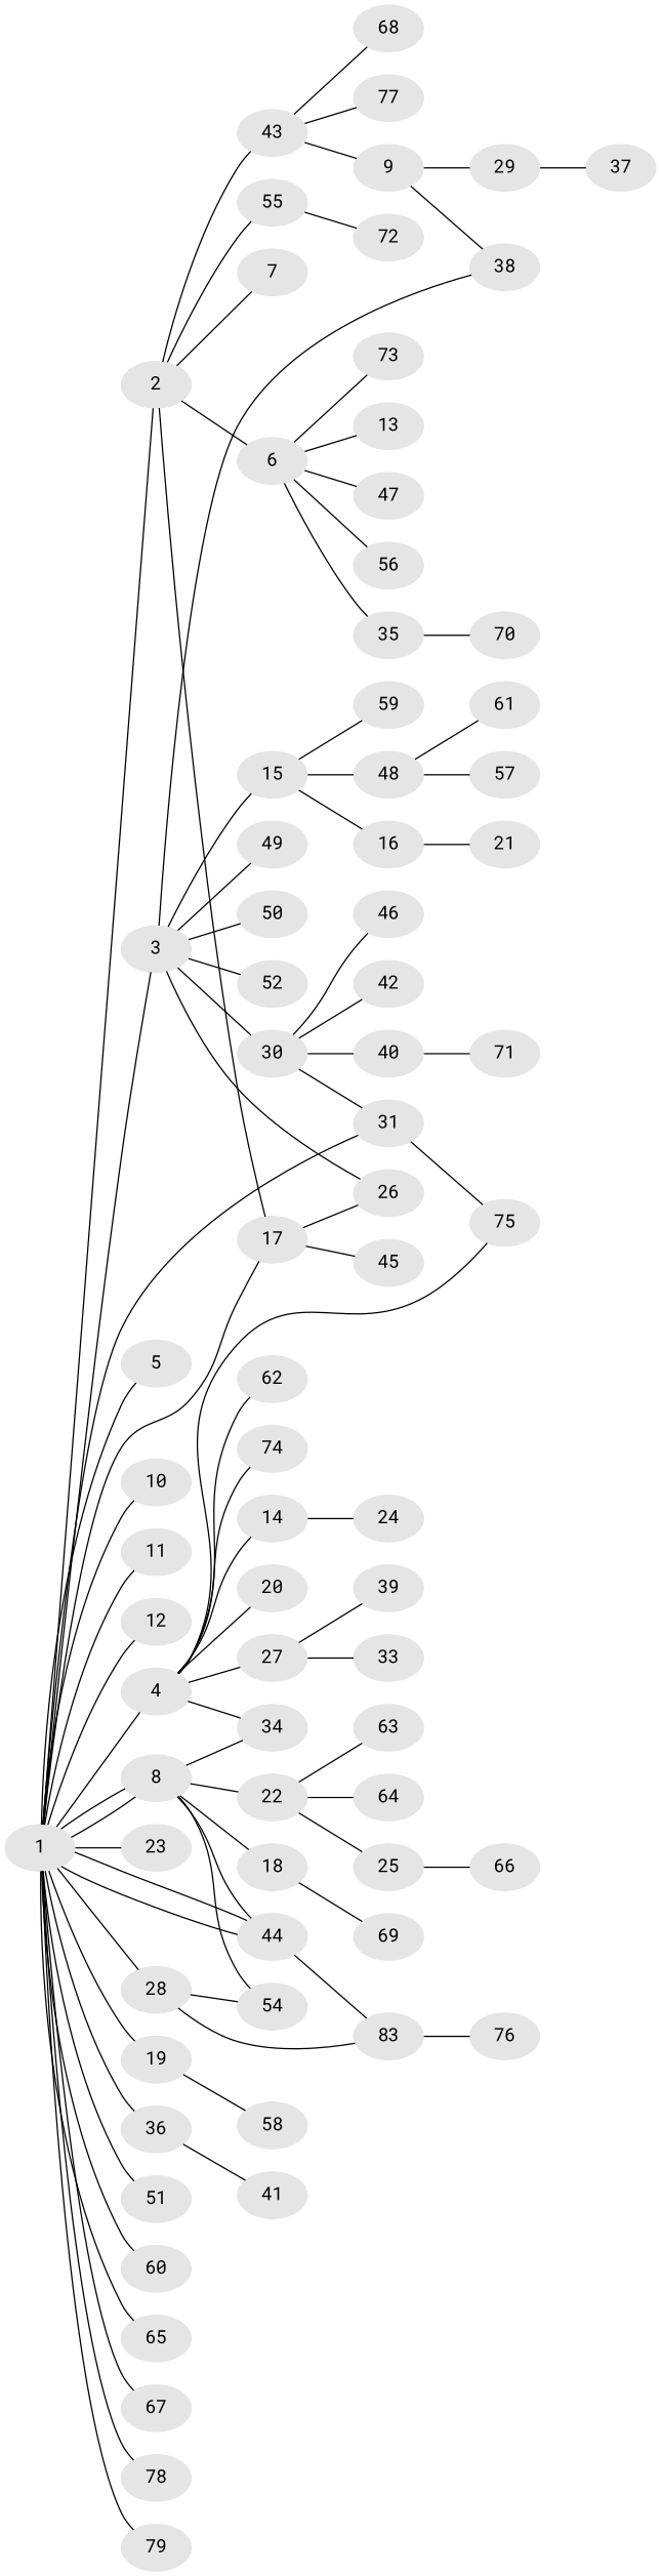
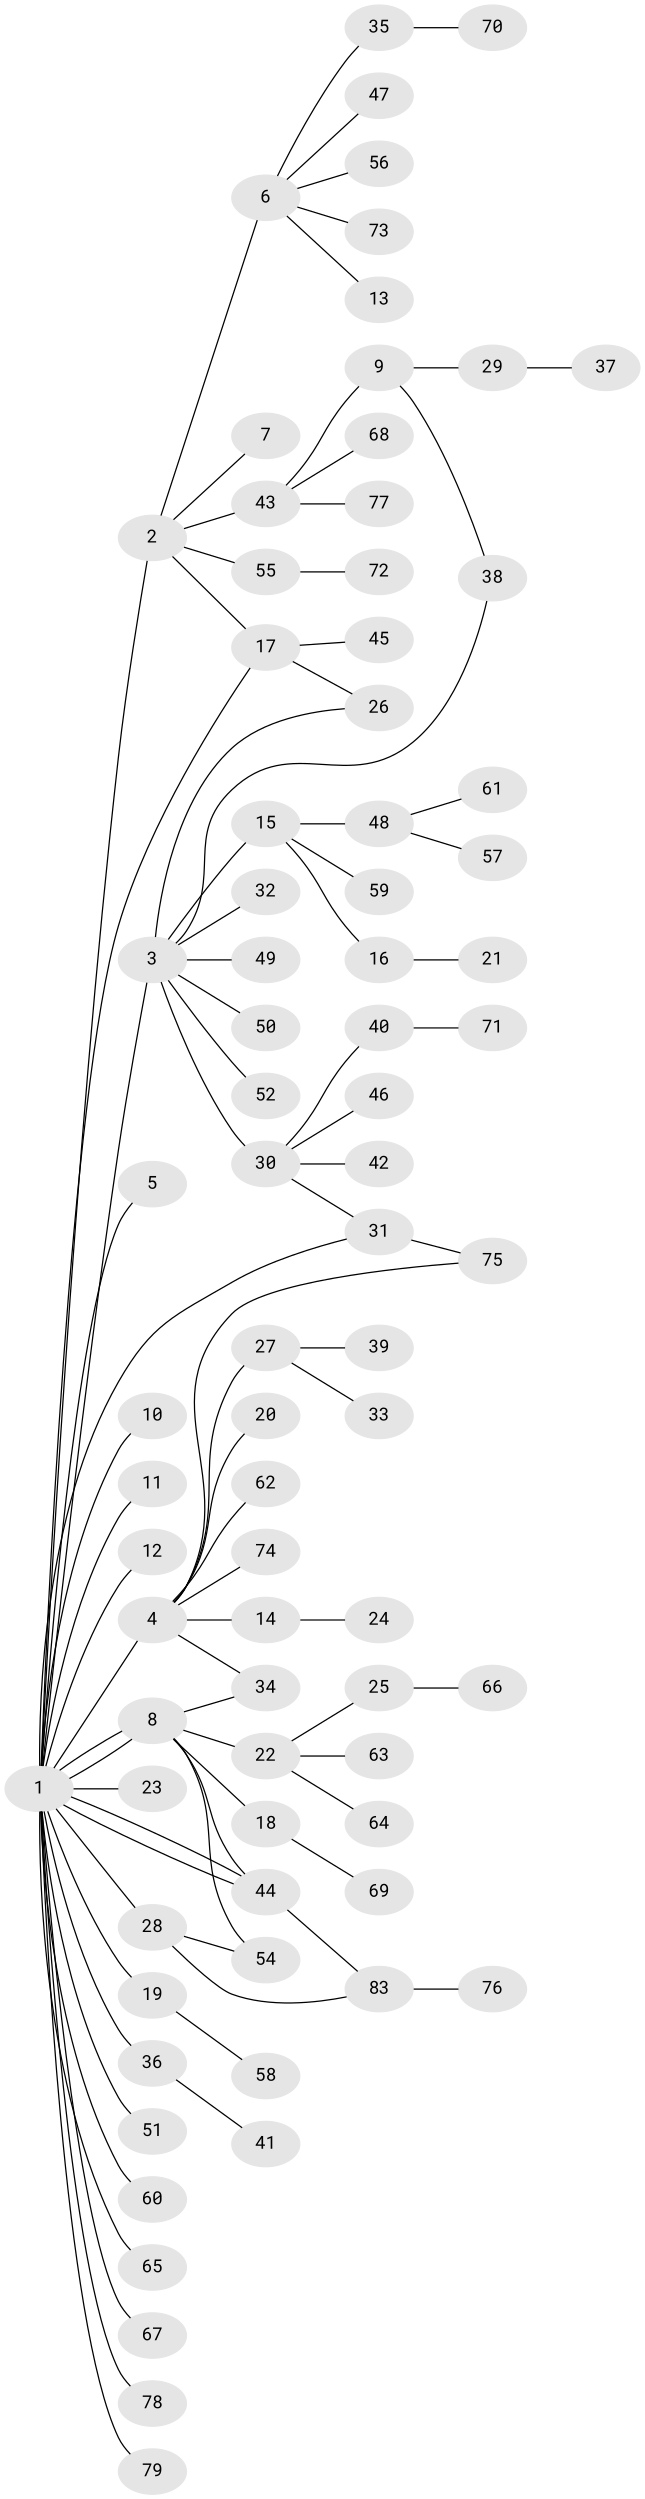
  graph {
    fontname="Roboto Mono"
    rankdir=LR
    node [color=gray90 fontname="Roboto Mono" style=filled]
    edge [fontname="Roboto Mono"]
    1
    2
    3
    4
    5
    8
    10
    11
    12
    17
    19
    23
    28
    31
    36
    44
    51
    60
    65
    67
    78
    79
    6
    7
    43
    55
    15
    26
    30
+   32
    38
    49
    50
    52
    14
    20
    27
    34
    62
    74
    75
    18
    22
    54
    45
    58
    n47 [label=83]
    41
    13
    35
    47
    56
    73
    9
    29
    68
    77
    72
    16
    48
    59
    40
    42
    46
    24
    33
    39
    70
    69
    25
    63
    64
    37
    21
    57
    61
    66
    76
    71
    1 -- 2
    1 -- 3
    1 -- 4
    1 -- 5
    1 -- 8
    1 -- 8
    1 -- 10
    1 -- 11
    1 -- 12
    1 -- 17
    1 -- 19
    1 -- 23
    1 -- 28
    1 -- 31
    1 -- 36
    1 -- 44
    1 -- 44
    1 -- 51
    1 -- 60
    1 -- 65
    1 -- 67
    1 -- 78
    1 -- 79
    2 -- 17
    2 -- 6
    2 -- 7
    2 -- 43
    2 -- 55
    3 -- 15
    3 -- 26
    3 -- 30
+   3 -- 32
    3 -- 38
    3 -- 49
    3 -- 50
    3 -- 52
    4 -- 14
    4 -- 20
    4 -- 27
    4 -- 34
    4 -- 62
    4 -- 74
    4 -- 75
    8 -- 44
    8 -- 34
    8 -- 18
    8 -- 22
    8 -- 54
    17 -- 26
    17 -- 45
    19 -- 58
    28 -- 54
    28 -- n47
    31 -- 75
    36 -- 41
    44 -- n47
    6 -- 13
    6 -- 35
    6 -- 47
    6 -- 56
    6 -- 73
    43 -- 9
    43 -- 68
    43 -- 77
    55 -- 72
    15 -- 16
    15 -- 48
    15 -- 59
    30 -- 31
    30 -- 40
    30 -- 42
    30 -- 46
    14 -- 24
    27 -- 33
    27 -- 39
    18 -- 69
    22 -- 25
    22 -- 63
    22 -- 64
    n47 -- 76
    35 -- 70
    9 -- 38
    9 -- 29
    29 -- 37
    16 -- 21
    48 -- 57
    48 -- 61
    40 -- 71
    25 -- 66
  }
